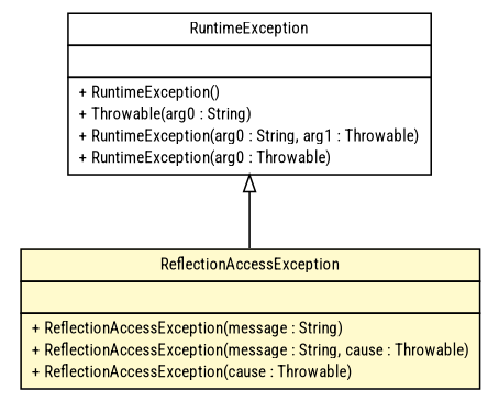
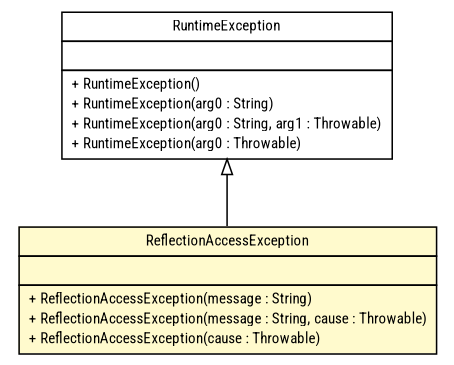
  digraph {
    nodesep=0.25
    ranksep=0.5
    fontname="Roboto Condensed"
    node [fontcolor=black fontname="Roboto Condensed" fontsize=10.0 shape=plaintext]
    n1 [label=<<table title="br.gov.to.sefaz.util.reflection.ReflectionAccessException" border="0" cellborder="1" cellspacing="0" cellpadding="2" port="p" bgcolor="lemonChiffon" href="./ReflectionAccessException.html"> 		<tr><td><table border="0" cellspacing="0" cellpadding="1"> <tr><td align="center" balign="center"> ReflectionAccessException </td></tr> 		</table></td></tr> 		<tr><td><table border="0" cellspacing="0" cellpadding="1"> <tr><td align="left" balign="left">  </td></tr> 		</table></td></tr> 		<tr><td><table border="0" cellspacing="0" cellpadding="1"> <tr><td align="left" balign="left"> + ReflectionAccessException(message : String) </td></tr> <tr><td align="left" balign="left"> + ReflectionAccessException(message : String, cause : Throwable) </td></tr> <tr><td align="left" balign="left"> + ReflectionAccessException(cause : Throwable) </td></tr> 		</table></td></tr> 		</table>>]
-   n2 [label=<<table title="java.lang.RuntimeException" border="0" cellborder="1" cellspacing="0" cellpadding="2" port="p" href="http://java.sun.com/j2se/1.4.2/docs/api/java/lang/RuntimeException.html"> 		<tr><td><table border="0" cellspacing="0" cellpadding="1"> <tr><td align="center" balign="center"> RuntimeException </td></tr> 		</table></td></tr> 		<tr><td><table border="0" cellspacing="0" cellpadding="1"> <tr><td align="left" balign="left">  </td></tr> 		</table></td></tr> 		<tr><td><table border="0" cellspacing="0" cellpadding="1"> <tr><td align="left" balign="left"> + RuntimeException() </td></tr> <tr><td align="left" balign="left"> + Throwable(arg0 : String) </td></tr> <tr><td align="left" balign="left"> + RuntimeException(arg0 : String, arg1 : Throwable) </td></tr> <tr><td align="left" balign="left"> + RuntimeException(arg0 : Throwable) </td></tr> 		</table></td></tr> 		</table>>]
+   n2 [label=<<table title="java.lang.RuntimeException" border="0" cellborder="1" cellspacing="0" cellpadding="2" port="p" href="http://java.sun.com/j2se/1.4.2/docs/api/java/lang/RuntimeException.html"> 		<tr><td><table border="0" cellspacing="0" cellpadding="1"> <tr><td align="center" balign="center"> RuntimeException </td></tr> 		</table></td></tr> 		<tr><td><table border="0" cellspacing="0" cellpadding="1"> <tr><td align="left" balign="left">  </td></tr> 		</table></td></tr> 		<tr><td><table border="0" cellspacing="0" cellpadding="1"> <tr><td align="left" balign="left"> + RuntimeException() </td></tr> <tr><td align="left" balign="left"> + RuntimeException(arg0 : String) </td></tr> <tr><td align="left" balign="left"> + RuntimeException(arg0 : String, arg1 : Throwable) </td></tr> <tr><td align="left" balign="left"> + RuntimeException(arg0 : Throwable) </td></tr> 		</table></td></tr> 		</table>>]
    n2 -> n1 [arrowtail=empty dir=back fontname="Roboto Condensed" fontsize=10 headport=p labelfontname=arial labelfontsize=10 tailport=p]
  }
